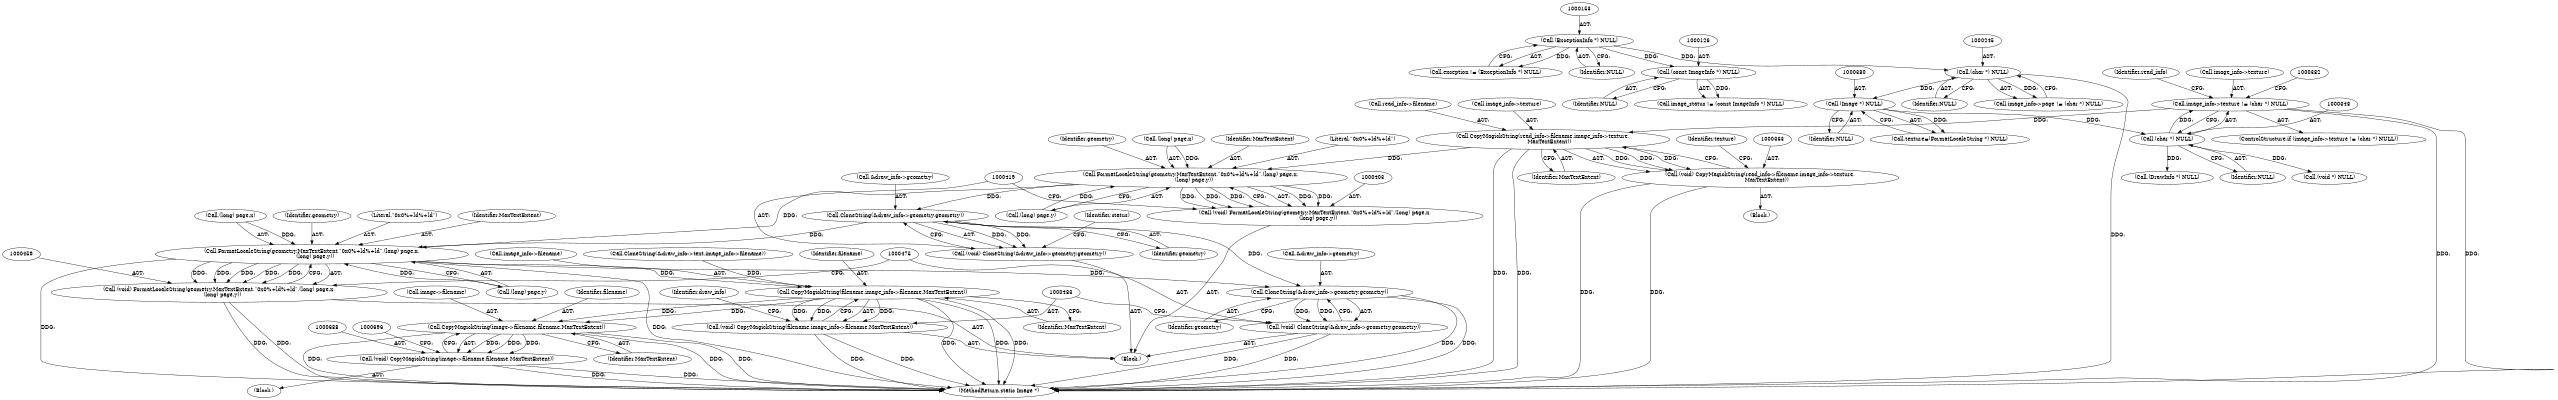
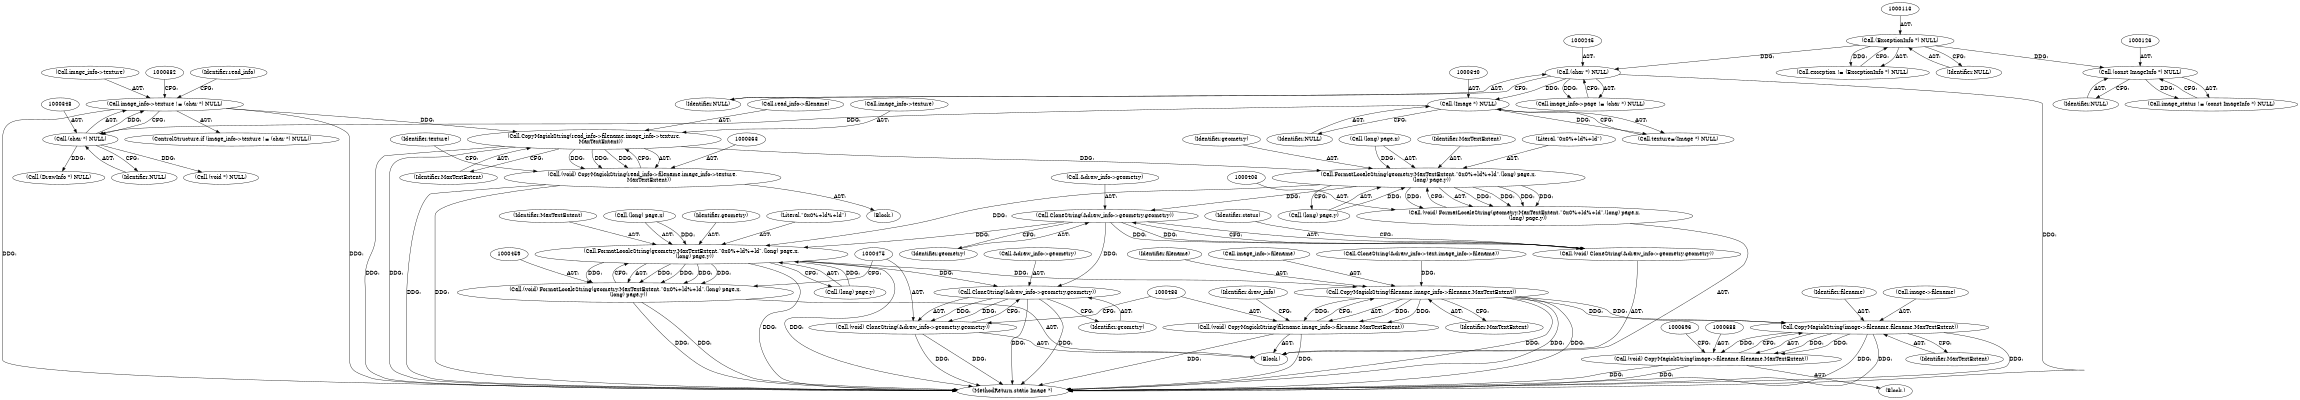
  digraph {
    n1 [label="(Call,image_info->texture != (char *) NULL)"]
    n2 [label="(Call,(char *) NULL)"]
    n3 [label="(Call,CopyMagickString(read_info->filename,image_info->texture,\n        MaxTextExtent))"]
    n4 [label="(ControlStructure,if (image_info->texture != (char *) NULL))"]
    n5 [label="(MethodReturn,static Image *)"]
    n6 [label="(Call,(DrawInfo *) NULL)"]
    n7 [label="(Identifier,NULL)"]
    n8 [label="(Call,(void *) NULL)"]
    n9 [label="(Call,(void) CopyMagickString(read_info->filename,image_info->texture,\n        MaxTextExtent))"]
    n10 [label="(Call,FormatLocaleString(geometry,MaxTextExtent,\"0x0%+ld%+ld\",(long) page.x,\n    (long) page.y))"]
    n11 [label="(Identifier,MaxTextExtent)"]
    n12 [label="(Call,(Image *) NULL)"]
-   n13 [label="(Call,texture=(FormatLocaleString *) NULL)"]
+   n13 [label="(Call,texture=(Image *) NULL)"]
    n14 [label="(Identifier,NULL)"]
    n15 [label="(Call,(char *) NULL)"]
    n16 [label="(Identifier,NULL)"]
    n17 [label="(Call,image_info->page != (char *) NULL)"]
    n18 [label="(Call,(ExceptionInfo *) NULL)"]
    n19 [label="(Call,exception != (ExceptionInfo *) NULL)"]
    n20 [label="(Identifier,NULL)"]
    n21 [label="(Call,(const ImageInfo *) NULL)"]
    n22 [label="(Identifier,NULL)"]
    n23 [label="(Call,image_status != (const ImageInfo *) NULL)"]
    n24 [label="(Block,)"]
    n25 [label="(Call,(void) FormatLocaleString(geometry,MaxTextExtent,\"0x0%+ld%+ld\",(long) page.x,\n    (long) page.y))"]
    n26 [label="(Call,CloneString(&draw_info->geometry,geometry))"]
    n27 [label="(Call,FormatLocaleString(geometry,MaxTextExtent,\"0x0%+ld%+ld\",(long) page.x,\n    (long) page.y))"]
    n28 [label="(Call,(long) page.y)"]
    n29 [label="(Block,)"]
    n30 [label="(Call,(void) CloneString(&draw_info->geometry,geometry))"]
    n31 [label="(Call,CloneString(&draw_info->geometry,geometry))"]
    n32 [label="(Identifier,geometry)"]
    n33 [label="(Call,(void) FormatLocaleString(geometry,MaxTextExtent,\"0x0%+ld%+ld\",(long) page.x,\n    (long) page.y))"]
    n34 [label="(Call,CopyMagickString(filename,image_info->filename,MaxTextExtent))"]
    n35 [label="(Call,(long) page.y)"]
    n36 [label="(Call,(void) CloneString(&draw_info->geometry,geometry))"]
    n37 [label="(Identifier,geometry)"]
    n38 [label="(Call,(void) CopyMagickString(filename,image_info->filename,MaxTextExtent))"]
    n39 [label="(Call,CopyMagickString(image->filename,filename,MaxTextExtent))"]
    n40 [label="(Identifier,MaxTextExtent)"]
    n41 [label="(Call,(void) CopyMagickString(image->filename,filename,MaxTextExtent))"]
    n42 [label="(Identifier,MaxTextExtent)"]
    n43 [label="(Block,)"]
    n44 [label="(Call,&draw_info->geometry)"]
    n45 [label="(Call,read_info->filename)"]
    n46 [label="(Call,CloneString(&draw_info->text,image_info->filename))"]
    n47 [label="(Identifier,draw_info)"]
    n48 [label="(Call,image->filename)"]
    n49 [label="(Identifier,filename)"]
    n50 [label="(Identifier,MaxTextExtent)"]
    n51 [label="(Identifier,read_info)"]
    n52 [label="(Identifier,texture)"]
    n53 [label="(Call,(long) page.x)"]
    n54 [label="(Identifier,MaxTextExtent)"]
    n55 [label="(Call,(long) page.x)"]
    n56 [label="(Identifier,geometry)"]
    n57 [label="(Literal,\"0x0%+ld%+ld\")"]
    n58 [label="(Literal,\"0x0%+ld%+ld\")"]
    n59 [label="(Identifier,filename)"]
    n60 [label="(Call,&draw_info->geometry)"]
    n61 [label="(Call,image_info->filename)"]
    n62 [label="(Call,image_info->texture)"]
    n63 [label="(Identifier,geometry)"]
    n64 [label="(Call,image_info->texture)"]
    n65 [label="(Identifier,status)"]
    1000382
    1000348
-   1000340 [label=1000380]
+   1000340
    1000245
-   1000153
+   1000153 [label=1000113]
    1000126
    1000363
    1000403
-   1000419
    1000459
    1000475
    1000483
    1000688
    1000696
    n1 -> n2 [label="CFG: "]
    n1 -> n3 [label="DDG: "]
    n1 -> n4 [label="AST: "]
    n1 -> n5 [label="DDG: "]
    n1 -> n5 [label="DDG: "]
    n2 -> n1 [label="AST: "]
    n2 -> n1 [label="DDG: "]
    n2 -> n6 [label="DDG: "]
    n2 -> n7 [label="CFG: "]
    n2 -> n8 [label="DDG: "]
    n3 -> n5 [label="DDG: "]
    n3 -> n5 [label="DDG: "]
    n3 -> n9 [label="AST: "]
    n3 -> n9 [label="DDG: "]
    n3 -> n9 [label="DDG: "]
    n3 -> n9 [label="DDG: "]
    n3 -> n10 [label="DDG: "]
    n3 -> n11 [label="CFG: "]
    n7 -> n2 [label="AST: "]
    n9 -> n3 [label="CFG: "]
    n9 -> n5 [label="DDG: "]
    n9 -> n5 [label="DDG: "]
    n9 -> n24 [label="AST: "]
    n10 -> n25 [label="AST: "]
    n10 -> n25 [label="DDG: "]
    n10 -> n25 [label="DDG: "]
    n10 -> n25 [label="DDG: "]
    n10 -> n25 [label="DDG: "]
    n10 -> n25 [label="DDG: "]
    n10 -> n26 [label="DDG: "]
    n10 -> n27 [label="DDG: "]
    n10 -> n28 [label="CFG: "]
    n11 -> n3 [label="AST: "]
    n12 -> n2 [label="DDG: "]
    n12 -> n13 [label="AST: "]
    n12 -> n13 [label="DDG: "]
    n12 -> n14 [label="CFG: "]
    n13 -> n12 [label="CFG: "]
    n14 -> n12 [label="AST: "]
    n15 -> n5 [label="DDG: "]
    n15 -> n12 [label="DDG: "]
    n15 -> n16 [label="CFG: "]
    n15 -> n17 [label="AST: "]
    n15 -> n17 [label="DDG: "]
    n16 -> n15 [label="AST: "]
    n17 -> n15 [label="CFG: "]
    n18 -> n15 [label="DDG: "]
    n18 -> n19 [label="AST: "]
    n18 -> n19 [label="DDG: "]
    n18 -> n20 [label="CFG: "]
    n18 -> n21 [label="DDG: "]
    n19 -> n18 [label="CFG: "]
    n20 -> n18 [label="AST: "]
    n21 -> n22 [label="CFG: "]
    n21 -> n23 [label="AST: "]
    n21 -> n23 [label="DDG: "]
    n22 -> n21 [label="AST: "]
+   n23 -> n21 [label="CFG: "]
    n25 -> n10 [label="CFG: "]
    n25 -> n29 [label="AST: "]
    n26 -> n27 [label="DDG: "]
    n26 -> n30 [label="AST: "]
    n26 -> n30 [label="DDG: "]
    n26 -> n30 [label="DDG: "]
    n26 -> n31 [label="DDG: "]
    n26 -> n32 [label="CFG: "]
    n27 -> n5 [label="DDG: "]
    n27 -> n5 [label="DDG: "]
    n27 -> n31 [label="DDG: "]
    n27 -> n33 [label="AST: "]
    n27 -> n33 [label="DDG: "]
    n27 -> n33 [label="DDG: "]
    n27 -> n33 [label="DDG: "]
    n27 -> n33 [label="DDG: "]
    n27 -> n33 [label="DDG: "]
    n27 -> n34 [label="DDG: "]
    n27 -> n35 [label="CFG: "]
    n28 -> n10 [label="AST: "]
    n28 -> n10 [label="DDG: "]
    n30 -> n26 [label="CFG: "]
    n30 -> n29 [label="AST: "]
    n31 -> n5 [label="DDG: "]
    n31 -> n5 [label="DDG: "]
    n31 -> n36 [label="AST: "]
    n31 -> n36 [label="DDG: "]
    n31 -> n36 [label="DDG: "]
    n31 -> n37 [label="CFG: "]
    n32 -> n26 [label="AST: "]
    n33 -> n5 [label="DDG: "]
    n33 -> n5 [label="DDG: "]
    n33 -> n27 [label="CFG: "]
    n33 -> n29 [label="AST: "]
    n34 -> n5 [label="DDG: "]
    n34 -> n5 [label="DDG: "]
    n34 -> n5 [label="DDG: "]
    n34 -> n38 [label="AST: "]
    n34 -> n38 [label="DDG: "]
    n34 -> n38 [label="DDG: "]
    n34 -> n38 [label="DDG: "]
    n34 -> n39 [label="DDG: "]
    n34 -> n39 [label="DDG: "]
    n34 -> n40 [label="CFG: "]
    n35 -> n27 [label="AST: "]
    n35 -> n27 [label="DDG: "]
    n36 -> n5 [label="DDG: "]
    n36 -> n5 [label="DDG: "]
    n36 -> n29 [label="AST: "]
    n36 -> n31 [label="CFG: "]
    n37 -> n31 [label="AST: "]
    n38 -> n5 [label="DDG: "]
    n38 -> n5 [label="DDG: "]
    n38 -> n29 [label="AST: "]
    n38 -> n34 [label="CFG: "]
    n39 -> n5 [label="DDG: "]
    n39 -> n5 [label="DDG: "]
    n39 -> n5 [label="DDG: "]
    n39 -> n41 [label="AST: "]
    n39 -> n41 [label="DDG: "]
    n39 -> n41 [label="DDG: "]
    n39 -> n41 [label="DDG: "]
    n39 -> n42 [label="CFG: "]
    n40 -> n34 [label="AST: "]
    n41 -> n5 [label="DDG: "]
    n41 -> n5 [label="DDG: "]
    n41 -> n39 [label="CFG: "]
    n41 -> n43 [label="AST: "]
    n42 -> n39 [label="AST: "]
    n44 -> n26 [label="AST: "]
    n45 -> n3 [label="AST: "]
    n46 -> n34 [label="DDG: "]
    n47 -> n38 [label="CFG: "]
    n48 -> n39 [label="AST: "]
    n49 -> n39 [label="AST: "]
    n50 -> n27 [label="AST: "]
    n51 -> n1 [label="CFG: "]
    n52 -> n9 [label="CFG: "]
    n53 -> n10 [label="AST: "]
    n53 -> n10 [label="DDG: "]
    n54 -> n10 [label="AST: "]
    n55 -> n27 [label="AST: "]
    n55 -> n27 [label="DDG: "]
    n56 -> n27 [label="AST: "]
    n57 -> n10 [label="AST: "]
    n58 -> n27 [label="AST: "]
    n59 -> n34 [label="AST: "]
    n60 -> n31 [label="AST: "]
    n61 -> n34 [label="AST: "]
    n62 -> n3 [label="AST: "]
    n63 -> n10 [label="AST: "]
    n64 -> n1 [label="AST: "]
    n65 -> n30 [label="CFG: "]
    1000382 -> n1 [label="CFG: "]
    1000348 -> n2 [label="AST: "]
    1000340 -> n12 [label="AST: "]
    1000245 -> n15 [label="AST: "]
    1000153 -> n18 [label="AST: "]
    1000126 -> n21 [label="AST: "]
    1000363 -> n9 [label="AST: "]
    1000403 -> n25 [label="AST: "]
-   1000419 -> n25 [label="CFG: "]
-   1000419 -> n30 [label="AST: "]
    1000459 -> n33 [label="AST: "]
    1000475 -> n33 [label="CFG: "]
    1000475 -> n36 [label="AST: "]
    1000483 -> n36 [label="CFG: "]
    1000483 -> n38 [label="AST: "]
    1000688 -> n41 [label="AST: "]
    1000696 -> n41 [label="CFG: "]
  }
